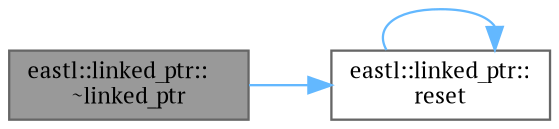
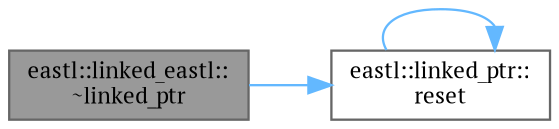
  digraph {
    rankdir=LR
    fontname="PT Serif"
    node [fontname="PT Serif" fontsize=10 shape=box style=filled]
    edge [color=steelblue1 fontname="PT Serif" fontsize=10 labelfontname=Helvetica labelfontsize=10 style=solid]
-   n1 [color=gray40 fillcolor=grey60 fontcolor=black height=0.2 label="eastl::linked_ptr::\l~linked_ptr" width=0.4]
+   n1 [color=gray40 fillcolor=grey60 fontcolor=black height=0.2 label="eastl::linked_eastl::\l~linked_ptr" width=0.4]
    n2 [color=grey40 fillcolor=white height=0.2 label="eastl::linked_ptr::\lreset" width=0.4]
    n1 -> n2
    n2 -> n2
  }
